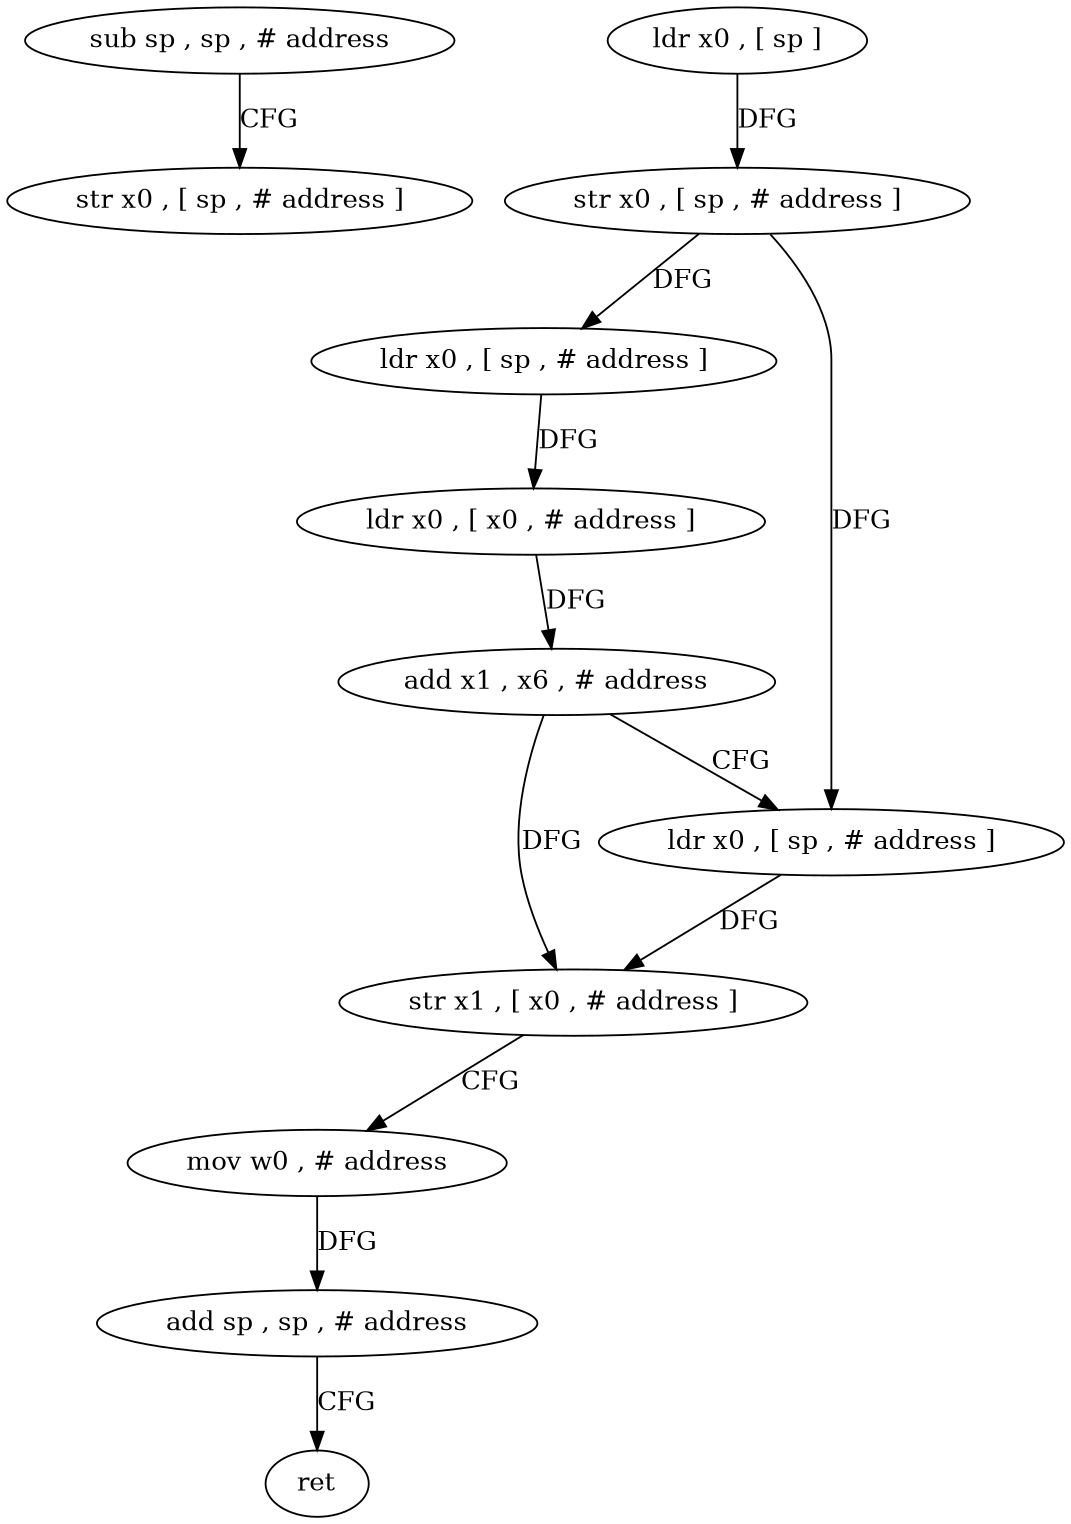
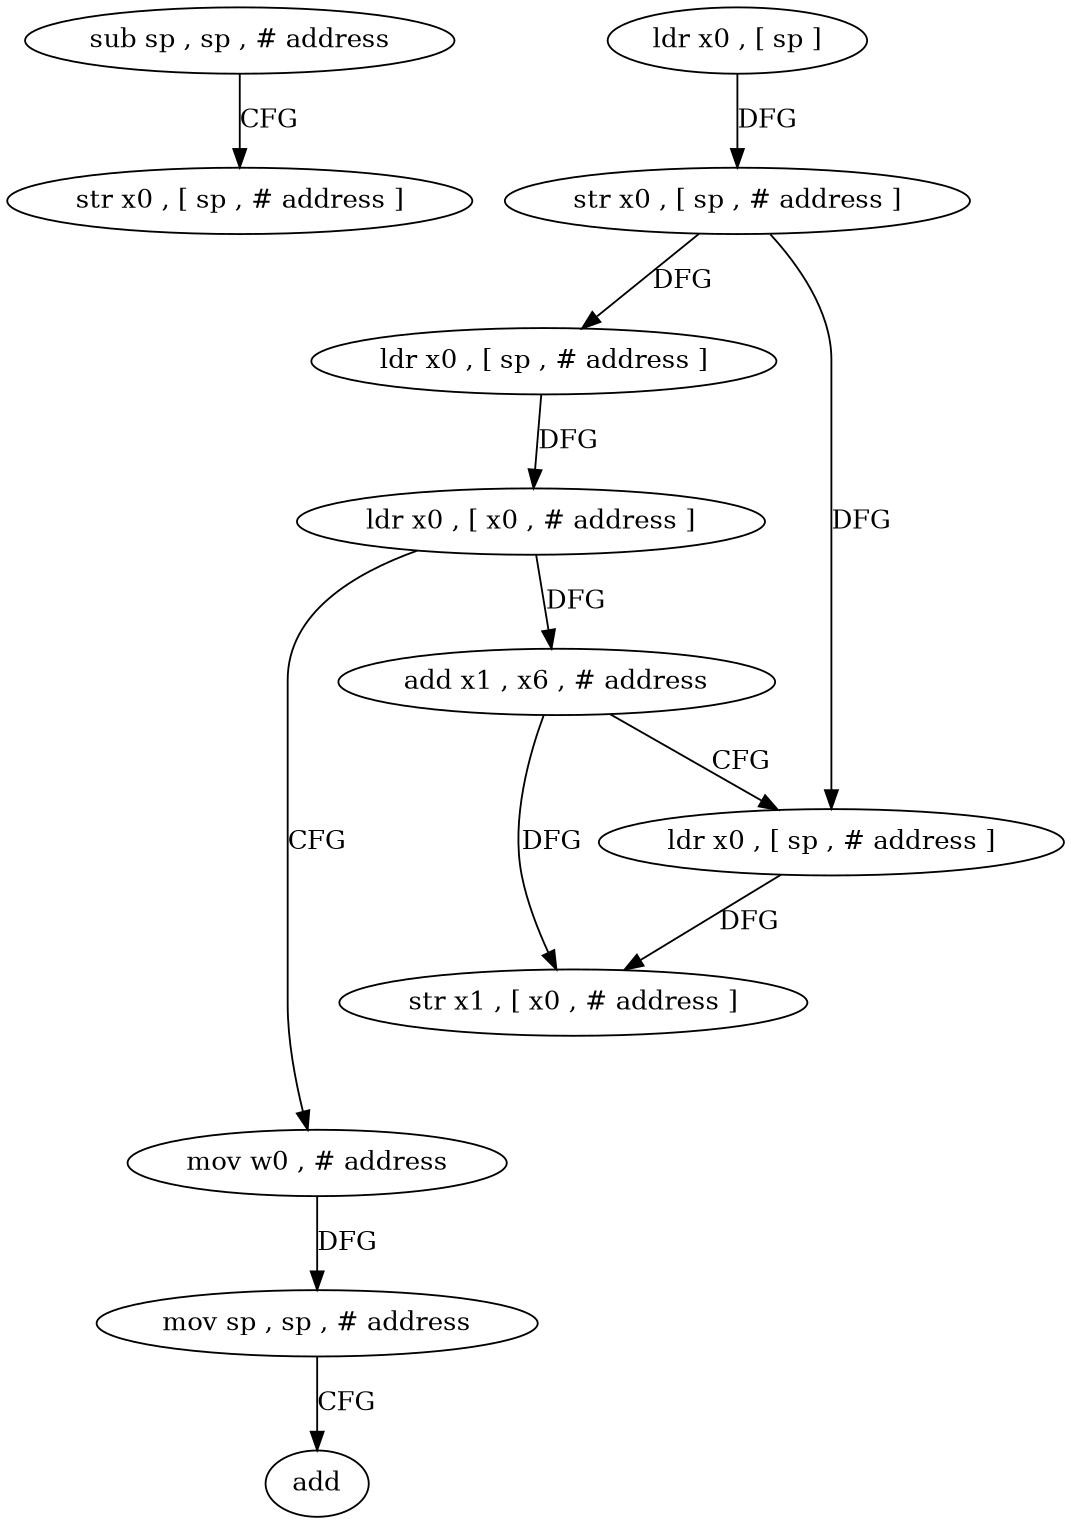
  digraph {
    n1 [label="sub sp , sp , # address"]
    n2 [label="str x0 , [ sp , # address ]"]
    n3 [label="ldr x0 , [ sp ]"]
    n4 [label="str x0 , [ sp , # address ]"]
    n5 [label="ldr x0 , [ sp , # address ]"]
    n6 [label="ldr x0 , [ sp , # address ]"]
    n7 [label="ldr x0 , [ x0 , # address ]"]
    n8 [label="str x1 , [ x0 , # address ]"]
    n9 [label="add x1 , x6 , # address"]
    n10 [label="mov w0 , # address"]
-   n11 [label="add sp , sp , # address"]
-   n12 [label=ret]
+   n11 [label="mov sp , sp , # address"]
+   n12 [label=add]
    n1 -> n2 [label=CFG]
    n3 -> n4 [label=DFG]
    n4 -> n5 [label=DFG]
    n4 -> n6 [label=DFG]
    n5 -> n7 [label=DFG]
    n6 -> n8 [label=DFG]
    n7 -> n9 [label=DFG]
-   n8 -> n10 [label=CFG]
+   n7 -> n10 [label=CFG]
    n9 -> n6 [label=CFG]
    n9 -> n8 [label=DFG]
    n10 -> n11 [label=DFG]
    n11 -> n12 [label=CFG]
  }
